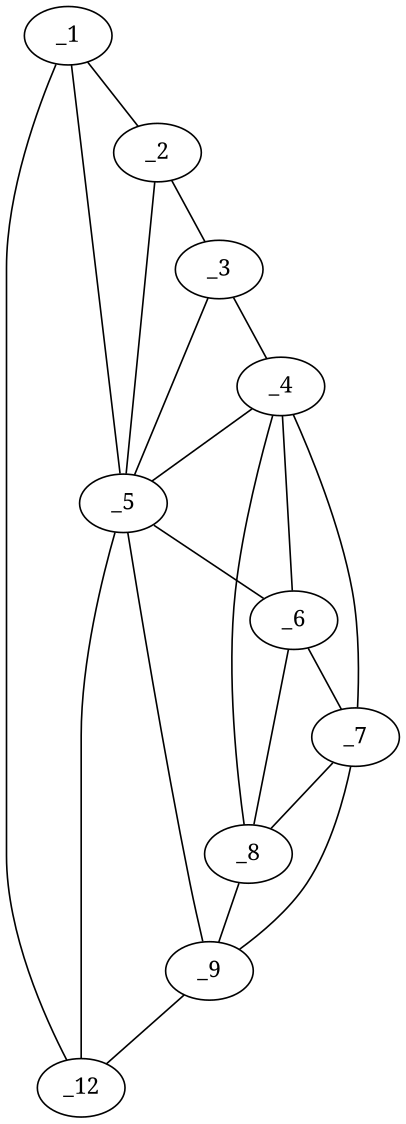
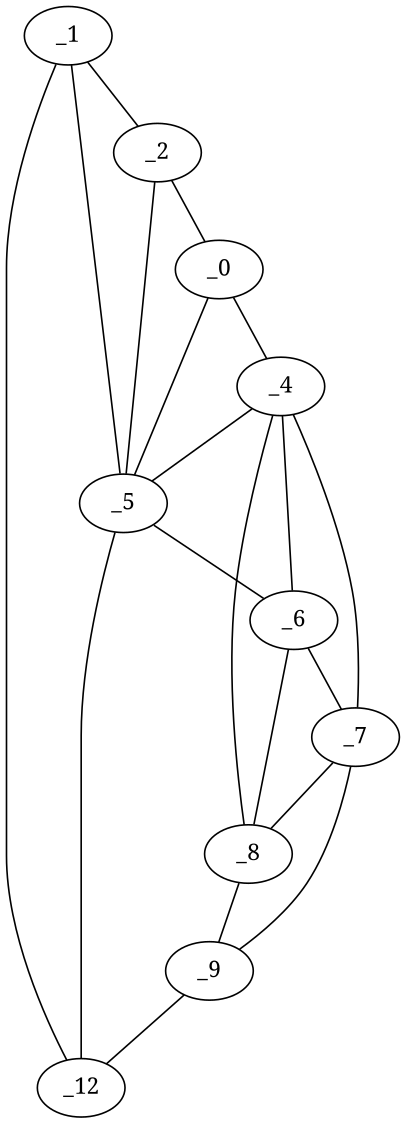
  graph {
    fontname="Noto Serif"
    node [fontname="Noto Serif"]
    edge [fontname="Noto Serif" valence=1]
    _1 [x=16 y=73]
    _2 [x=40 y=37]
    n3 [label=_12 x=126 y=84]
    _5 [x=79 y=51]
-   _3 [x=70 y=23]
+   _3 [x=70 y=23 label=_0]
    _6 [x=92 y=34]
    _9 [x=116 y=64]
    _4 [x=75 y=24]
    _8 [x=110 y=58]
    _7 [x=105 y=36]
    _1 -- _2
    _1 -- n3 [valence=2]
    _1 -- _5
    _2 -- _5 [valence=2]
    _2 -- _3
    _5 -- n3 [valence=2]
    _5 -- _6
-   _5 -- _9 [valence=2]
    _3 -- _5
    _3 -- _4
    _6 -- _8 [valence=2]
    _6 -- _7
    _9 -- n3 [valence=2]
    _4 -- _5
    _4 -- _6 [valence=2]
    _4 -- _8 [valence=2]
    _4 -- _7
    _8 -- _9 [valence=2]
    _7 -- _9
    _7 -- _8 [valence=2]
  }
